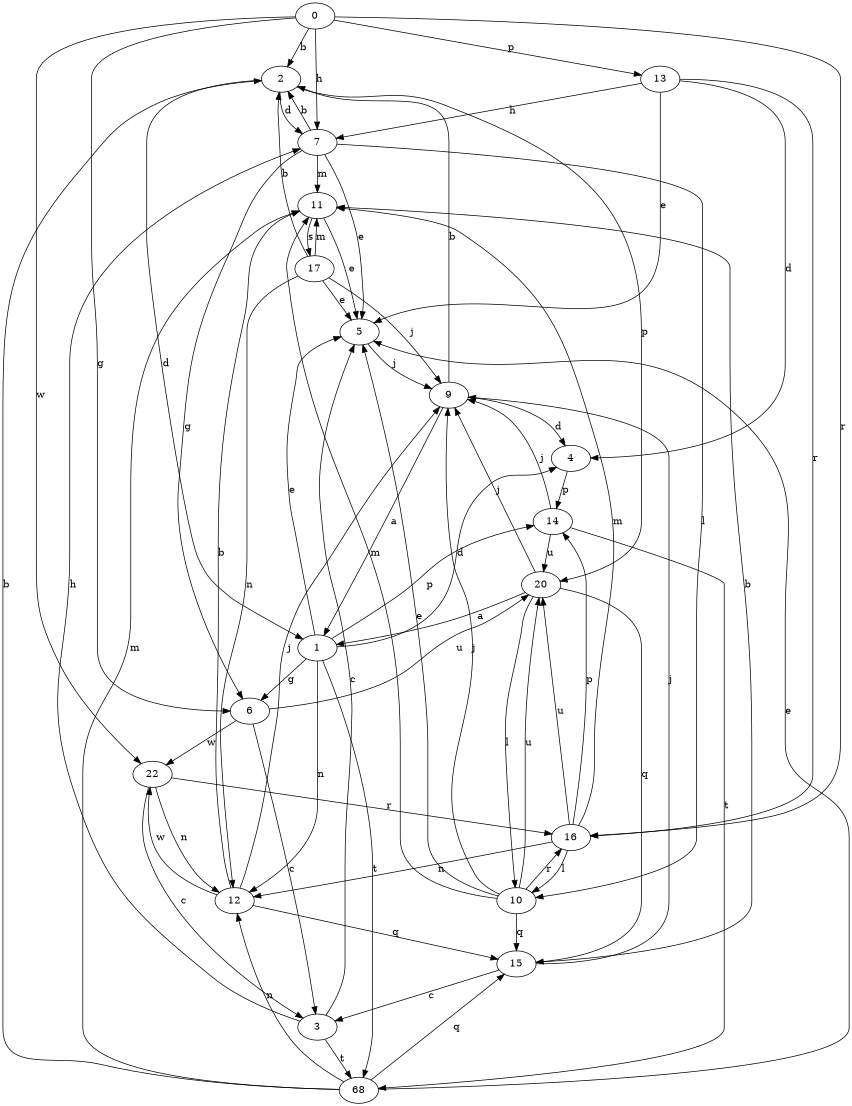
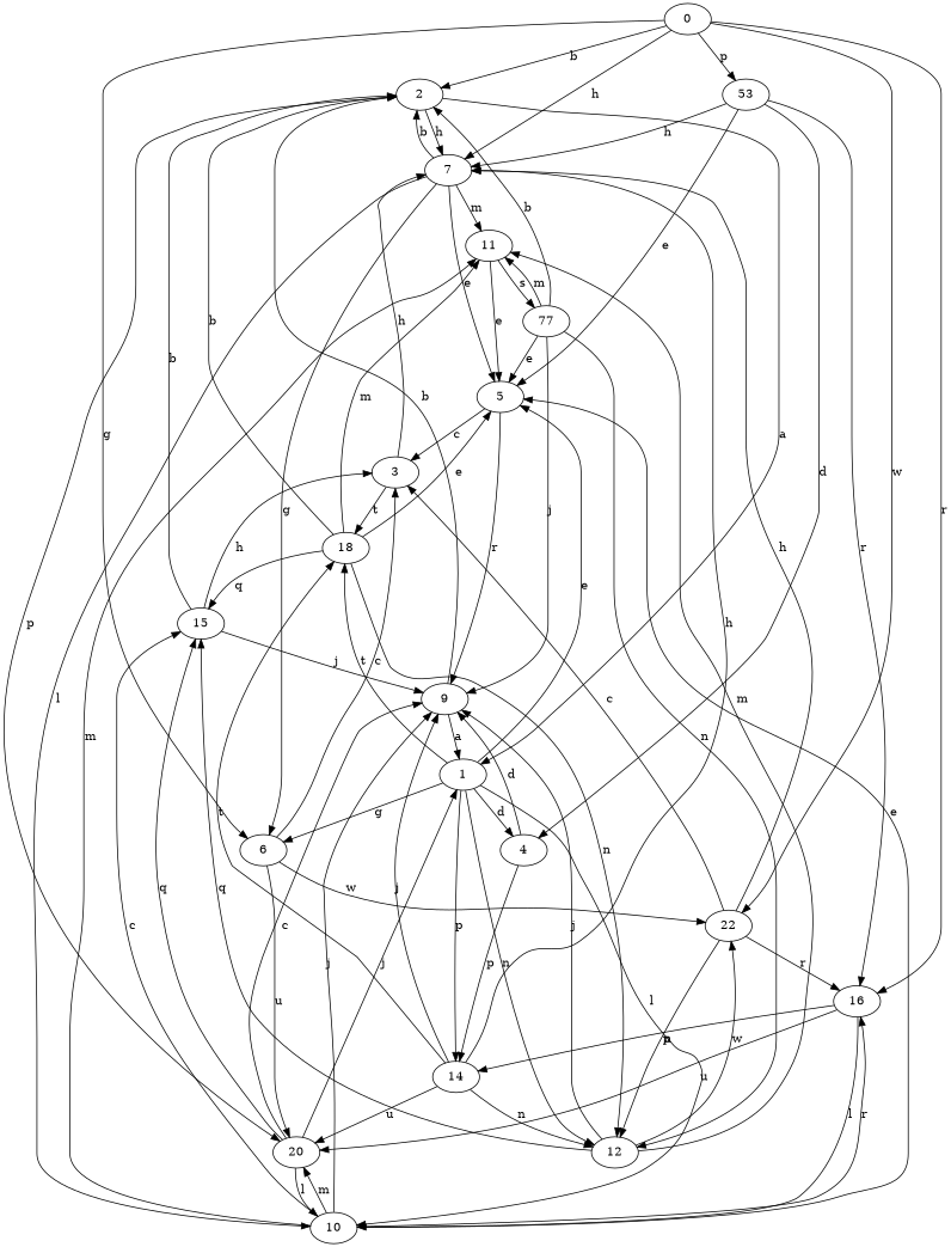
  strict digraph {
    0
    2
    6
    7
-   13
+   13 [label=53]
    16
    22
    1
    20
    3
    5
    10
    11
    4
    12
    14
-   18 [label=68]
+   18
    9
    15
-   17
+   17 [label=77]
    0 -> 2 [label=b]
    0 -> 6 [label=g]
    0 -> 7 [label=h]
    0 -> 13 [label=p]
    0 -> 16 [label=r]
    0 -> 22 [label=w]
-   2 -> 7 [label=d]
-   2 -> 1 [label=d]
+   2 -> 7 [label=h]
+   2 -> 1 [label=a]
    2 -> 20 [label=p]
    6 -> 22 [label=w]
    6 -> 20 [label=u]
    6 -> 3 [label=c]
    7 -> 2 [label=b]
    7 -> 6 [label=g]
    7 -> 5 [label=e]
    7 -> 10 [label=l]
    7 -> 11 [label=m]
    13 -> 7 [label=h]
    13 -> 16 [label=r]
    13 -> 5 [label=e]
    13 -> 4 [label=d]
    16 -> 20 [label=u]
    16 -> 10 [label=l]
-   16 -> 11 [label=m]
-   16 -> 12 [label=n]
+   14 -> 12 [label=n]
    16 -> 14 [label=p]
+   22 -> 7 [label=h]
    22 -> 16 [label=r]
    22 -> 3 [label=c]
    22 -> 12 [label=n]
    1 -> 6 [label=g]
    1 -> 5 [label=e]
+   1 -> 10 [label=l]
    1 -> 4 [label=d]
    1 -> 12 [label=n]
    1 -> 14 [label=p]
    1 -> 18 [label=t]
-   20 -> 1 [label=a]
+   20 -> 1 [label=j]
    20 -> 10 [label=l]
-   20 -> 9 [label=j]
+   20 -> 9 [label=c]
    20 -> 15 [label=q]
    3 -> 7 [label=h]
    3 -> 18 [label=t]
-   3 -> 5 [label=c]
-   5 -> 9 [label=j]
+   5 -> 3 [label=c]
+   5 -> 9 [label=r]
    10 -> 16 [label=r]
-   10 -> 20 [label=u]
+   10 -> 20 [label=m]
    10 -> 5 [label=e]
    10 -> 11 [label=m]
    10 -> 9 [label=j]
-   10 -> 15 [label=q]
+   10 -> 15 [label=c]
    11 -> 5 [label=e]
    11 -> 17 [label=s]
    4 -> 14 [label=p]
    12 -> 22 [label=w]
-   12 -> 11 [label=b]
+   12 -> 11 [label=m]
    12 -> 9 [label=j]
    12 -> 15 [label=q]
+   14 -> 7 [label=h]
    14 -> 20 [label=u]
    14 -> 18 [label=t]
    14 -> 9 [label=j]
    18 -> 2 [label=b]
    18 -> 5 [label=e]
    18 -> 11 [label=m]
    18 -> 12 [label=n]
    18 -> 15 [label=q]
    9 -> 2 [label=b]
    9 -> 1 [label=a]
-   9 -> 4 [label=d]
-   15 -> 11 [label=b]
-   15 -> 3 [label=c]
+   4 -> 9 [label=d]
+   15 -> 2 [label=b]
+   15 -> 3 [label=h]
    15 -> 9 [label=j]
    17 -> 2 [label=b]
    17 -> 5 [label=e]
    17 -> 11 [label=m]
    17 -> 12 [label=n]
    17 -> 9 [label=j]
  }
